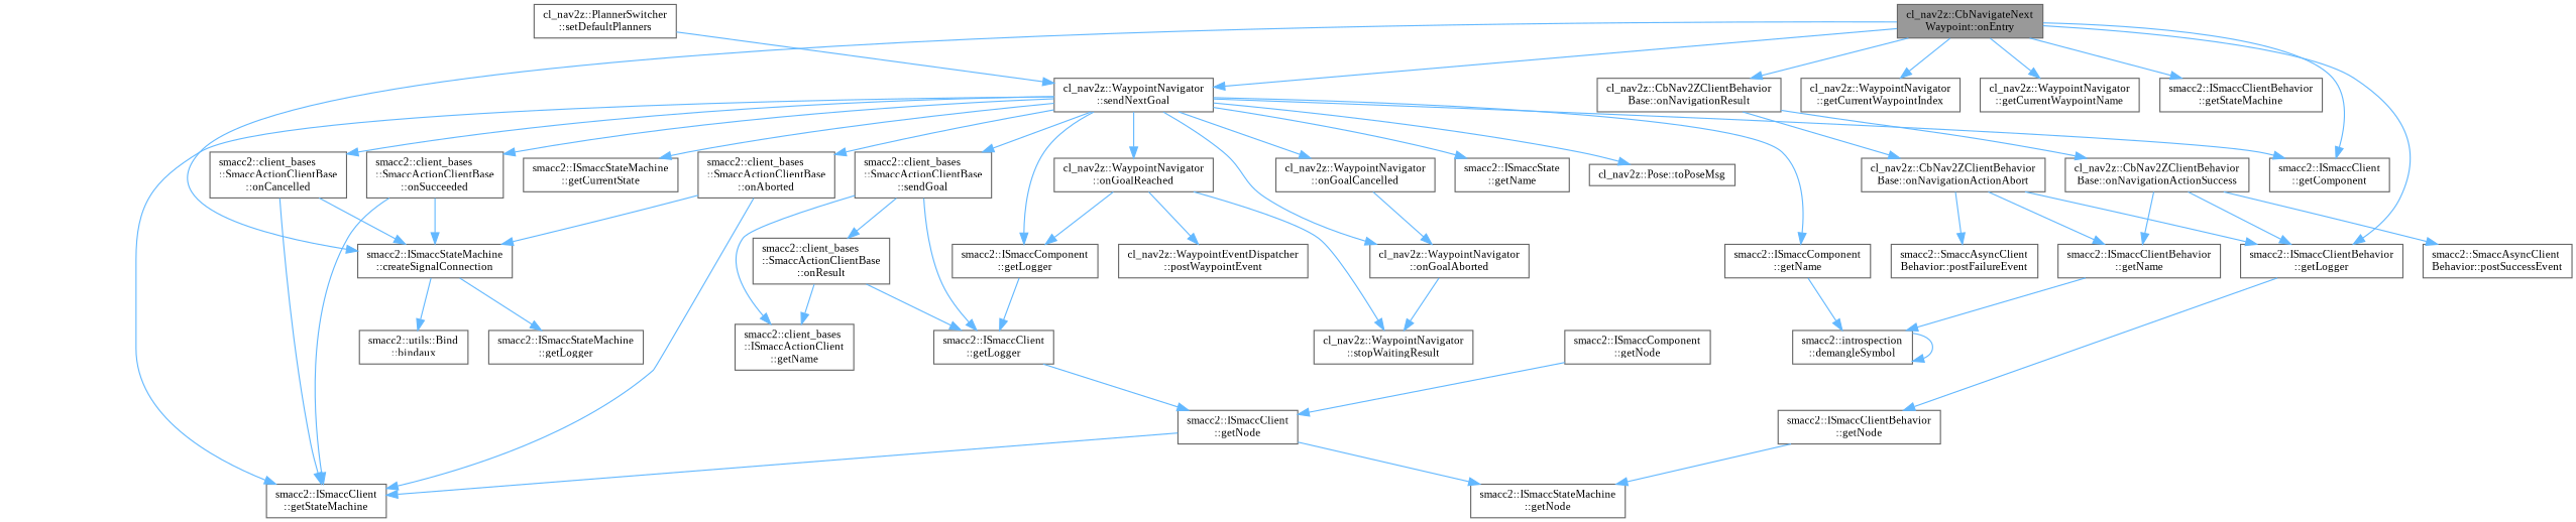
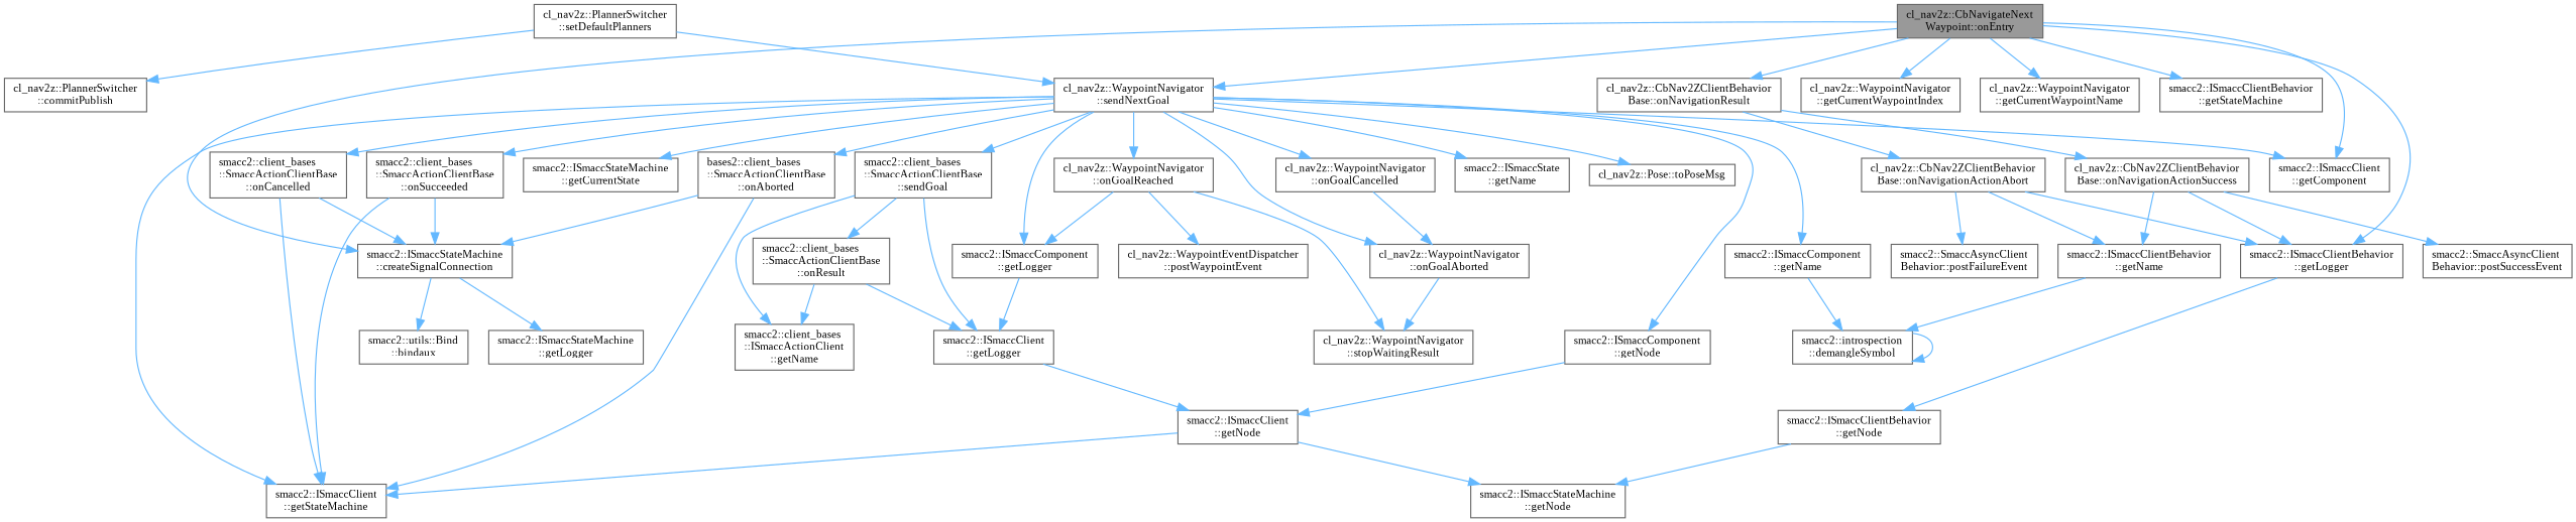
  digraph {
    fontname="Liberation Serif"
    rankdir=TB
    node [color=grey40 fillcolor=white fontname="Liberation Serif" fontsize=10 shape=box style=filled]
    edge [color=steelblue1 fontname="Liberation Serif" fontsize=10 labelfontname=Helvetica labelfontsize=10 style=solid]
    n1 [color=gray40 fillcolor=grey60 fontcolor=black height=0.2 label="cl_nav2z::CbNavigateNext\lWaypoint::onEntry" width=0.4]
    n2 [height=0.2 label="smacc2::ISmaccStateMachine\l::createSignalConnection" width=0.4]
    n3 [height=0.2 label="smacc2::ISmaccClient\l::getComponent" width=0.4]
    n4 [height=0.2 label="cl_nav2z::WaypointNavigator\l::getCurrentWaypointIndex" width=0.4]
    n5 [height=0.2 label="cl_nav2z::WaypointNavigator\l::getCurrentWaypointName" width=0.4]
    n6 [height=0.2 label="smacc2::ISmaccClientBehavior\l::getLogger" width=0.4]
    n7 [height=0.2 label="smacc2::ISmaccClientBehavior\l::getStateMachine" width=0.4]
    n8 [height=0.2 label="cl_nav2z::CbNav2ZClientBehavior\lBase::onNavigationResult" width=0.4]
    n9 [height=0.2 label="cl_nav2z::WaypointNavigator\l::sendNextGoal" width=0.4]
    n10 [height=0.2 label="smacc2::utils::Bind\l::bindaux" width=0.4]
    n11 [height=0.2 label="smacc2::ISmaccStateMachine\l::getLogger" width=0.4]
    n12 [height=0.2 label="smacc2::ISmaccClientBehavior\l::getNode" width=0.4]
    n13 [height=0.2 label="cl_nav2z::CbNav2ZClientBehavior\lBase::onNavigationActionAbort" width=0.4]
    n14 [height=0.2 label="cl_nav2z::CbNav2ZClientBehavior\lBase::onNavigationActionSuccess" width=0.4]
    n15 [height=0.2 label="smacc2::ISmaccStateMachine\l::getCurrentState" width=0.4]
    n16 [height=0.2 label="smacc2::ISmaccComponent\l::getLogger" width=0.4]
    n17 [height=0.2 label="smacc2::ISmaccClient\l::getStateMachine" width=0.4]
    n18 [height=0.2 label="smacc2::ISmaccComponent\l::getName" width=0.4]
    n19 [height=0.2 label="smacc2::ISmaccState\l::getName" width=0.4]
    n20 [height=0.2 label="smacc2::ISmaccComponent\l::getNode" width=0.4]
-   n21 [height=0.2 label="smacc2::client_bases\l::SmaccActionClientBase\l::onAborted" width=0.4]
+   n21 [height=0.2 label="bases2::client_bases\l::SmaccActionClientBase\l::onAborted" width=0.4]
    n22 [height=0.2 label="smacc2::client_bases\l::SmaccActionClientBase\l::onCancelled" width=0.4]
    n23 [height=0.2 label="cl_nav2z::WaypointNavigator\l::onGoalAborted" width=0.4]
    n24 [height=0.2 label="cl_nav2z::WaypointNavigator\l::onGoalCancelled" width=0.4]
    n25 [height=0.2 label="cl_nav2z::WaypointNavigator\l::onGoalReached" width=0.4]
    n26 [height=0.2 label="smacc2::client_bases\l::SmaccActionClientBase\l::onSucceeded" width=0.4]
    n27 [height=0.2 label="smacc2::client_bases\l::SmaccActionClientBase\l::sendGoal" width=0.4]
    n28 [height=0.2 label="cl_nav2z::Pose::toPoseMsg" width=0.4]
    n29 [height=0.2 label="smacc2::ISmaccStateMachine\l::getNode" width=0.4]
    n30 [height=0.2 label="smacc2::ISmaccClientBehavior\l::getName" width=0.4]
    n31 [height=0.2 label="smacc2::SmaccAsyncClient\lBehavior::postFailureEvent" width=0.4]
    n32 [height=0.2 label="smacc2::SmaccAsyncClient\lBehavior::postSuccessEvent" width=0.4]
    n33 [height=0.2 label="smacc2::introspection\l::demangleSymbol" width=0.4]
    n34 [height=0.2 label="smacc2::ISmaccClient\l::getLogger" width=0.4]
    n35 [height=0.2 label="smacc2::ISmaccClient\l::getNode" width=0.4]
    n36 [height=0.2 label="cl_nav2z::WaypointNavigator\l::stopWaitingResult" width=0.4]
    n37 [height=0.2 label="cl_nav2z::WaypointEventDispatcher\l::postWaypointEvent" width=0.4]
    n38 [height=0.2 label="smacc2::client_bases\l::ISmaccActionClient\l::getName" width=0.4]
    n39 [height=0.2 label="smacc2::client_bases\l::SmaccActionClientBase\l::onResult" width=0.4]
    n40 [height=0.2 label="cl_nav2z::PlannerSwitcher\l::setDefaultPlanners" width=0.4]
+   n41 [height=0.2 label="cl_nav2z::PlannerSwitcher\l::commitPublish" width=0.4]
    n1 -> n2
    n1 -> n3
    n1 -> n4
    n1 -> n5
    n1 -> n6
    n1 -> n7
    n1 -> n8
    n1 -> n9
    n2 -> n10
    n2 -> n11
    n6 -> n12
    n8 -> n13
    n8 -> n14
    n9 -> n3
    n9 -> n15
    n9 -> n16
    n9 -> n17
    n9 -> n18
    n9 -> n19
+   n9 -> n20
    n9 -> n21
    n9 -> n22
    n9 -> n23
    n9 -> n24
    n9 -> n25
    n9 -> n26
    n9 -> n27
    n9 -> n28
    n12 -> n29
    n13 -> n6
    n13 -> n30
    n13 -> n31
    n14 -> n6
    n14 -> n30
    n14 -> n32
    n16 -> n34
    n18 -> n33
    n20 -> n35
    n21 -> n2
    n21 -> n17
    n22 -> n2
    n22 -> n17
    n23 -> n36
    n24 -> n23
    n25 -> n16
    n25 -> n36
    n25 -> n37
    n26 -> n2
    n26 -> n17
    n27 -> n34
    n27 -> n38
    n27 -> n39
    n30 -> n33
    n33 -> n33
    n34 -> n35
    n35 -> n17
    n35 -> n29
    n39 -> n34
    n39 -> n38
    n40 -> n9
+   n40 -> n41
  }
